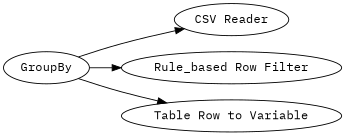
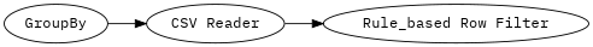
  digraph {
    fontname="IBM Plex Mono"
    rankdir=LR
    node [fontname="IBM Plex Mono"]
    edge [fontname="IBM Plex Mono"]
    n1 [label="CSV Reader"]
    n2 [label="Rule_based Row Filter"]
    n3 [label=GroupBy]
-   n4 [label="Table Row to Variable"]
-   n3 -> n2
+   n1 -> n2
    n3 -> n1
-   n3 -> n4
  }
